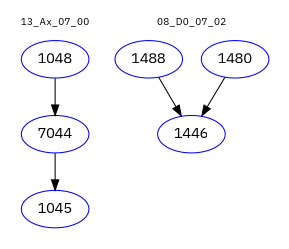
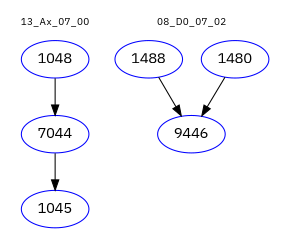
  digraph {
    fontname="IBM Plex Sans"
    node [color=blue fontname="IBM Plex Sans"]
    edge [color=black fontname="IBM Plex Sans"]
    n1 [label=1048]
    n2 [label=7044]
    n3 [label=1045]
    n4 [label=1480]
-   n5 [label=1446]
+   n5 [label=9446]
    n6 [label=1488]
    subgraph cluster_1 {
      color=white
      fontsize=10
      label="13_Ax_07_00"
      n1
      n2
      n3
    }
    subgraph cluster_2 {
      color=white
      fontsize=10
      label="08_D0_07_02"
      n4
      n5
      n6
    }
    n1 -> n2
    n2 -> n3
    n4 -> n5
    n6 -> n5
  }
